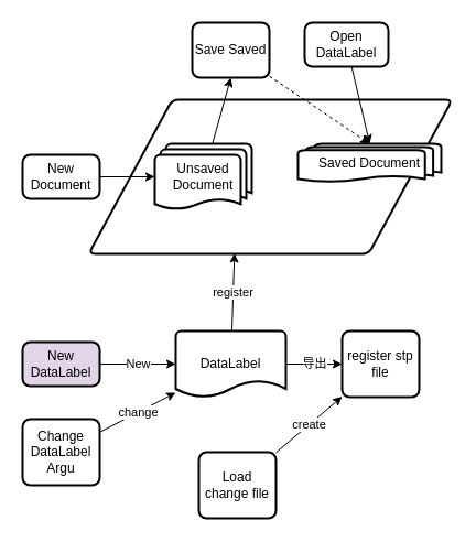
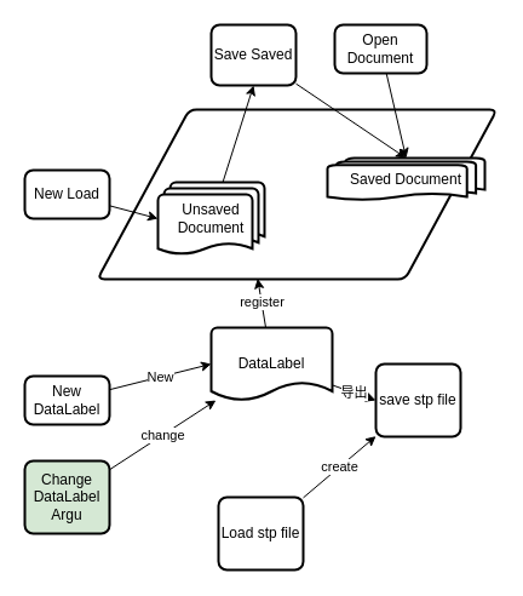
  <mxCell id="0" />
  <mxCell id="1" parent="0" />
  <mxCell id="2" value="" style="shape=parallelogram;html=1;strokeWidth=2;perimeter=parallelogramPerimeter;whiteSpace=wrap;rounded=1;arcSize=12;size=0.23;" vertex="1" parent="1"><mxGeometry x="80" y="90" width="330" height="140" as="geometry" /></mxCell>
  <mxCell id="3" style="edgeStyle=none;html=1;entryX=0.5;entryY=1;entryDx=0;entryDy=0;" edge="1" parent="1" source="4" target="11"><mxGeometry relative="1" as="geometry" /></mxCell>
- <mxCell id="4" value="Unsaved Document" style="strokeWidth=2;html=1;shape=mxgraph.flowchart.multi-document;whiteSpace=wrap;" vertex="1" parent="1"><mxGeometry x="140" y="130" width="88" height="60" as="geometry" /></mxCell>
+ <mxCell id="4" value="Unsaved Document" style="strokeWidth=2;html=1;shape=mxgraph.flowchart.multi-document;whiteSpace=wrap;" vertex="1" parent="1"><mxGeometry x="130" y="150" width="88" height="60" as="geometry" /></mxCell>
  <mxCell id="5" value="Saved Document" style="strokeWidth=2;html=1;shape=mxgraph.flowchart.multi-document;whiteSpace=wrap;" vertex="1" parent="1"><mxGeometry x="270" y="130" width="130" height="35" as="geometry" /></mxCell>
  <mxCell id="6" style="edgeStyle=none;html=1;entryX=0;entryY=0.5;entryDx=0;entryDy=0;entryPerimeter=0;" edge="1" parent="1" source="7" target="4"><mxGeometry relative="1" as="geometry" /></mxCell>
- <mxCell id="7" value="New Document" style="rounded=1;whiteSpace=wrap;html=1;absoluteArcSize=1;arcSize=14;strokeWidth=2;" vertex="1" parent="1"><mxGeometry x="20" y="140" width="70" height="40" as="geometry" /></mxCell>
+ <mxCell id="7" value="New Load" style="rounded=1;whiteSpace=wrap;html=1;absoluteArcSize=1;arcSize=14;strokeWidth=2;" vertex="1" parent="1"><mxGeometry x="20" y="140" width="70" height="40" as="geometry" /></mxCell>
  <mxCell id="8" style="edgeStyle=none;html=1;entryX=0.5;entryY=0;entryDx=0;entryDy=0;entryPerimeter=0;" edge="1" parent="1" source="9" target="5"><mxGeometry relative="1" as="geometry" /></mxCell>
- <mxCell id="9" value="Open DataLabel" style="rounded=1;whiteSpace=wrap;html=1;absoluteArcSize=1;arcSize=14;strokeWidth=2;" vertex="1" parent="1"><mxGeometry x="276" y="20" width="76" height="40" as="geometry" /></mxCell>
- <mxCell id="10" style="edgeStyle=none;html=1;entryX=0.5;entryY=0;entryDx=0;entryDy=0;entryPerimeter=0;dashed=1;" edge="1" parent="1" source="11" target="5"><mxGeometry relative="1" as="geometry" /></mxCell>
+ <mxCell id="9" value="Open Document" style="rounded=1;whiteSpace=wrap;html=1;absoluteArcSize=1;arcSize=14;strokeWidth=2;" vertex="1" parent="1"><mxGeometry x="276" y="20" width="76" height="40" as="geometry" /></mxCell>
+ <mxCell id="10" style="edgeStyle=none;html=1;entryX=0.5;entryY=0;entryDx=0;entryDy=0;entryPerimeter=0;" edge="1" parent="1" source="11" target="5"><mxGeometry relative="1" as="geometry" /></mxCell>
  <mxCell id="11" value="Save Saved" style="rounded=1;whiteSpace=wrap;html=1;absoluteArcSize=1;arcSize=14;strokeWidth=2;" vertex="1" parent="1"><mxGeometry x="174" y="20" width="70" height="50" as="geometry" /></mxCell>
  <mxCell id="12" value="New" style="edgeStyle=none;html=1;entryX=0;entryY=0.5;entryDx=0;entryDy=0;entryPerimeter=0;" edge="1" parent="1" source="13" target="16"><mxGeometry relative="1" as="geometry" /></mxCell>
- <mxCell id="13" value="New DataLabel" style="rounded=1;whiteSpace=wrap;html=1;absoluteArcSize=1;arcSize=14;strokeWidth=2;fillColor=#e1d5e7;" vertex="1" parent="1"><mxGeometry x="20" y="310" width="70" height="40" as="geometry" /></mxCell>
+ <mxCell id="13" value="New DataLabel" style="rounded=1;whiteSpace=wrap;html=1;absoluteArcSize=1;arcSize=14;strokeWidth=2;" vertex="1" parent="1"><mxGeometry x="20" y="310" width="70" height="40" as="geometry" /></mxCell>
  <mxCell id="14" value="register" style="edgeStyle=none;html=1;entryX=0.401;entryY=0.996;entryDx=0;entryDy=0;entryPerimeter=0;" edge="1" parent="1" source="16" target="2"><mxGeometry relative="1" as="geometry" /></mxCell>
  <mxCell id="15" value="导出" style="edgeStyle=none;html=1;entryX=0;entryY=0.5;entryDx=0;entryDy=0;" edge="1" parent="1" source="16" target="21"><mxGeometry relative="1" as="geometry" /></mxCell>
- <mxCell id="16" value="DataLabel" style="strokeWidth=2;html=1;shape=mxgraph.flowchart.document2;whiteSpace=wrap;size=0.25;" vertex="1" parent="1"><mxGeometry x="159" y="300" width="100" height="60" as="geometry" /></mxCell>
+ <mxCell id="16" value="DataLabel" style="strokeWidth=2;html=1;shape=mxgraph.flowchart.document2;whiteSpace=wrap;size=0.25;" vertex="1" parent="1"><mxGeometry x="174" y="270" width="100" height="60" as="geometry" /></mxCell>
  <mxCell id="17" value="change" style="edgeStyle=none;html=1;" edge="1" parent="1" source="18" target="16"><mxGeometry relative="1" as="geometry" /></mxCell>
- <mxCell id="18" value="Change&lt;br&gt;DataLabel Argu" style="rounded=1;whiteSpace=wrap;html=1;absoluteArcSize=1;arcSize=14;strokeWidth=2;" vertex="1" parent="1"><mxGeometry x="20" y="380" width="70" height="60" as="geometry" /></mxCell>
+ <mxCell id="18" value="Change&lt;br&gt;DataLabel Argu" style="rounded=1;whiteSpace=wrap;html=1;absoluteArcSize=1;arcSize=14;strokeWidth=2;fillColor=#d5e8d4;" vertex="1" parent="1"><mxGeometry x="20" y="380" width="70" height="60" as="geometry" /></mxCell>
  <mxCell id="19" value="create" style="edgeStyle=none;html=1;" edge="1" parent="1" source="20" target="21"><mxGeometry relative="1" as="geometry" /></mxCell>
- <mxCell id="20" value="Load change file" style="rounded=1;whiteSpace=wrap;html=1;absoluteArcSize=1;arcSize=14;strokeWidth=2;" vertex="1" parent="1"><mxGeometry x="180" y="410" width="70" height="60" as="geometry" /></mxCell>
- <mxCell id="21" value="register stp file" style="rounded=1;whiteSpace=wrap;html=1;absoluteArcSize=1;arcSize=14;strokeWidth=2;" vertex="1" parent="1"><mxGeometry x="310" y="300" width="70" height="60" as="geometry" /></mxCell>
+ <mxCell id="20" value="Load stp file" style="rounded=1;whiteSpace=wrap;html=1;absoluteArcSize=1;arcSize=14;strokeWidth=2;" vertex="1" parent="1"><mxGeometry x="180" y="410" width="70" height="60" as="geometry" /></mxCell>
+ <mxCell id="21" value="save stp file" style="rounded=1;whiteSpace=wrap;html=1;absoluteArcSize=1;arcSize=14;strokeWidth=2;" vertex="1" parent="1"><mxGeometry x="310" y="300" width="70" height="60" as="geometry" /></mxCell>
